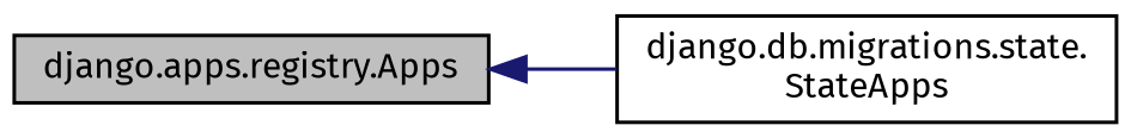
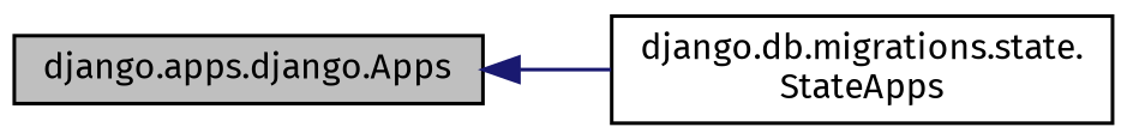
  digraph {
    rankdir=LR
    fontname="Fira Sans"
    node [color=black fontname="Fira Sans" fontsize=10 shape=record style=filled]
-   n1 [fillcolor=grey75 fontcolor=black height=0.2 label="django.apps.registry.Apps" width=0.4]
+   n1 [fillcolor=grey75 fontcolor=black height=0.2 label="django.apps.django.Apps" width=0.4]
    n2 [fillcolor=white height=0.2 label="django.db.migrations.state.\lStateApps" width=0.4]
    n1 -> n2 [color=midnightblue dir=back fontname="Fira Sans" fontsize=10 labelfontname=Helvetica labelfontsize=10 style=solid]
  }
